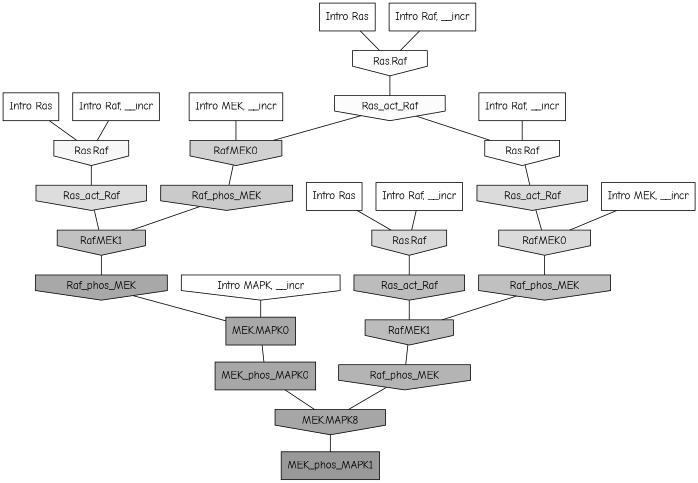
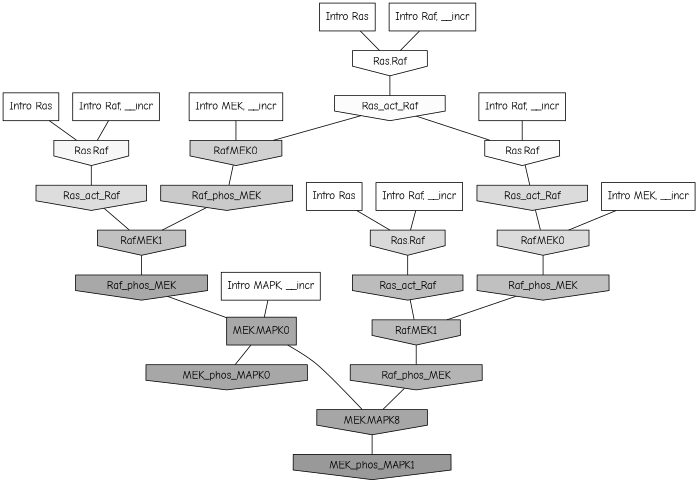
  digraph {
    fontname="Comic Neue"
    rankdir=TB
    ranksep=0.30
    node [fillcolor="0.000 0.000 1.000" fontname="Comic Neue" shape=invhouse style=filled]
    edge [color="0.000 0.000 0.000" dir=none fontname="Comic Neue"]
    n1 [label="Intro Ras" shape=rectangle]
    n2 [fillcolor="0.000 0.000 0.965" label="Ras.Raf"]
    n3 [fillcolor="0.000 0.000 0.865" label=Ras_act_Raf]
    n4 [label="Intro Ras" shape=rectangle]
    n5 [label="Ras.Raf"]
    n6 [fillcolor="0.000 0.000 0.988" label=Ras_act_Raf]
    n7 [label="Intro Ras" shape=rectangle]
    n8 [fillcolor="0.000 0.000 0.848" label="Ras.Raf"]
    n9 [fillcolor="0.000 0.000 0.737" label=Ras_act_Raf]
    n10 [label="Intro Raf, __incr" shape=rectangle]
    n11 [label="Intro Raf, __incr" shape=rectangle]
    n12 [label="Intro Raf, __incr" shape=rectangle]
    n13 [fillcolor="0.000 0.000 0.988" label="Ras.Raf"]
    n14 [fillcolor="0.000 0.000 0.857" label=Ras_act_Raf]
    n15 [label="Intro Raf, __incr" shape=rectangle]
    n16 [label="Intro MEK, __incr" shape=rectangle]
    n17 [fillcolor="0.000 0.000 0.820" label="Raf.MEK0"]
    n18 [fillcolor="0.000 0.000 0.792" label=Raf_phos_MEK]
    n19 [label="Intro MEK, __incr" shape=rectangle]
    n20 [fillcolor="0.000 0.000 0.857" label="Raf.MEK0"]
    n21 [fillcolor="0.000 0.000 0.752" label=Raf_phos_MEK]
-   n22 [label="Intro MAPK, __incr"]
+   n22 [label="Intro MAPK, __incr" shape=rectangle]
    n23 [fillcolor="0.000 0.000 0.660" label="MEK.MAPK0" shape=box]
-   n24 [fillcolor="0.000 0.000 0.654" label=MEK_phos_MAPK0 shape=box]
+   n24 [fillcolor="0.000 0.000 0.654" label=MEK_phos_MAPK0]
    n25 [fillcolor="0.000 0.000 0.755" label="Raf.MEK1"]
    n26 [fillcolor="0.000 0.000 0.660" label=Raf_phos_MEK]
    n27 [fillcolor="0.000 0.000 0.737" label="Raf.MEK1"]
    n28 [fillcolor="0.000 0.000 0.705" label=Raf_phos_MEK]
    n29 [fillcolor="0.000 0.000 0.649" label="MEK.MAPK8"]
-   n30 [fillcolor="0.000 0.000 0.600" label=MEK_phos_MAPK1 shape=box]
+   n30 [fillcolor="0.000 0.000 0.600" label=MEK_phos_MAPK1]
    n1 -> n2
    n2 -> n3
    n3 -> n25
    n4 -> n5
    n5 -> n6
    n6 -> n13
    n6 -> n17
    n7 -> n8
    n8 -> n9
    n9 -> n27
    n10 -> n2
    n11 -> n8
    n12 -> n13
    n13 -> n14
    n14 -> n20
    n15 -> n5
    n16 -> n17
    n17 -> n18
    n18 -> n25
    n19 -> n20
    n20 -> n21
    n21 -> n27
    n22 -> n23
    n23 -> n24
-   n24 -> n29
+   n23 -> n29
    n25 -> n26
    n26 -> n23
    n27 -> n28
    n28 -> n29
    n29 -> n30
  }
